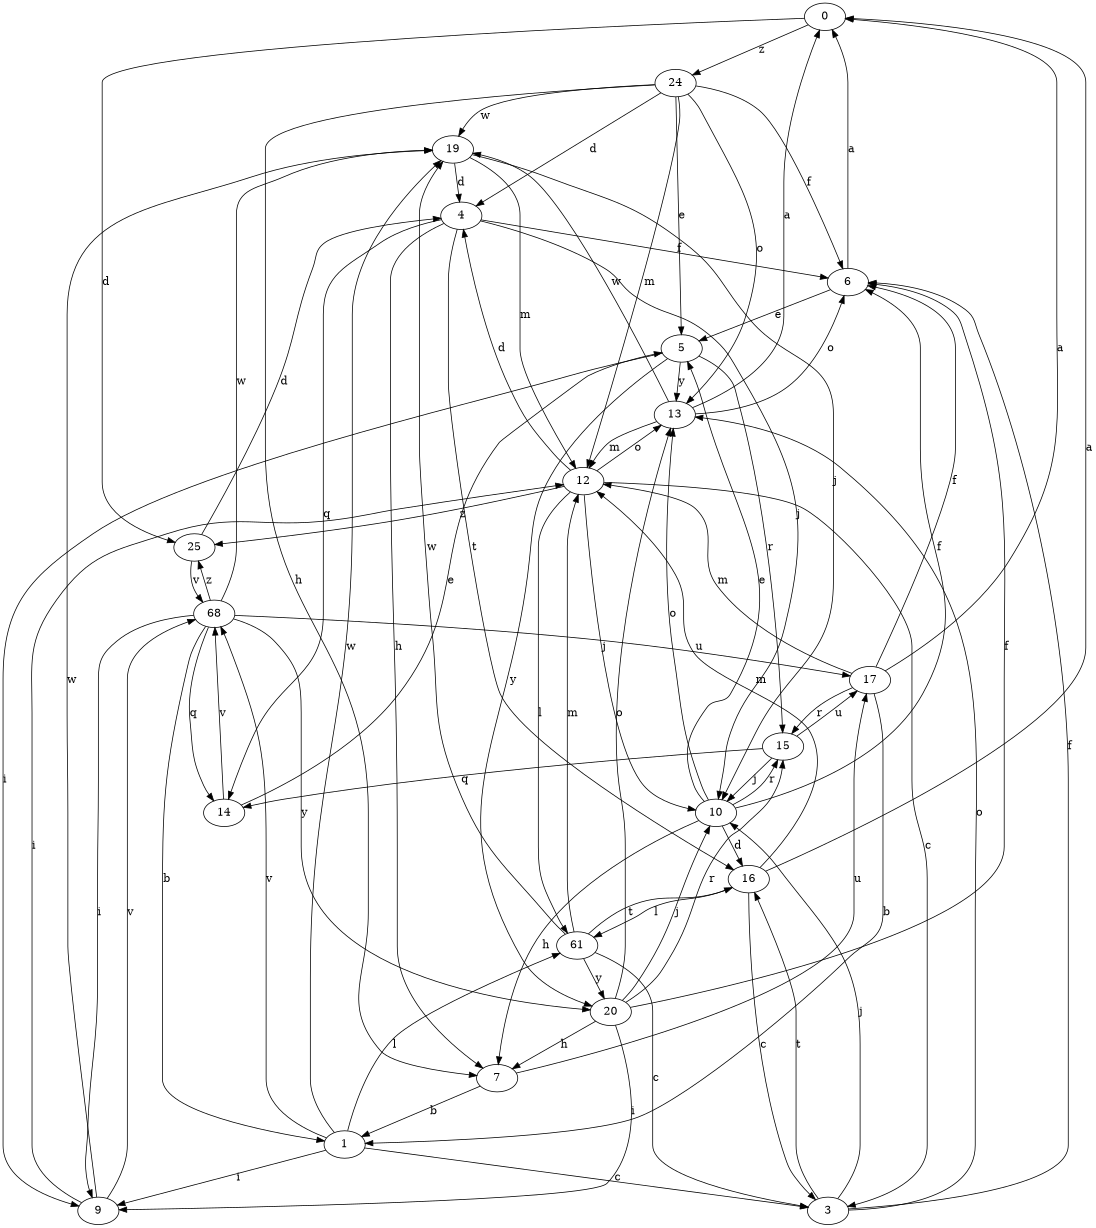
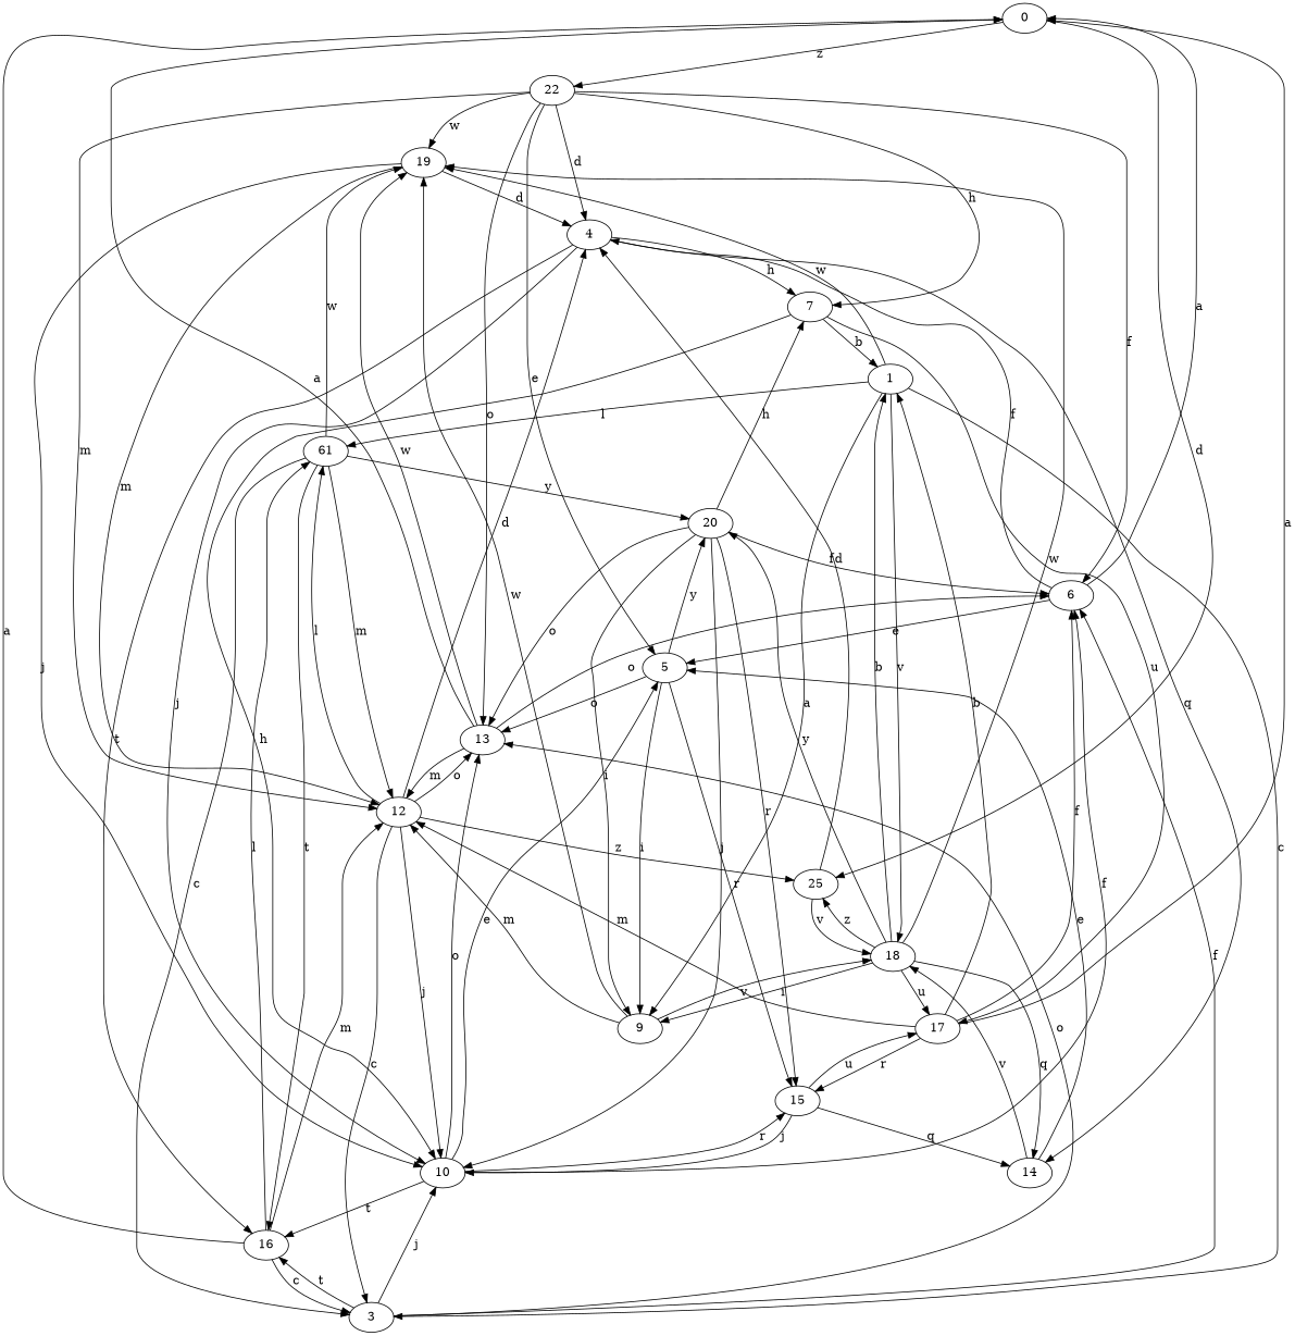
  strict digraph {
    0
-   22 [label=24]
+   22
    25
    19
    6
    13
    4
    7
    5
    12
-   18 [label=68]
+   18
    1
    3
    9
    n15 [label=61]
    10
    16
    20
    14
    17
    15
    0 -> 22 [label=z]
    0 -> 25 [label=d]
    22 -> 19 [label=w]
    22 -> 6 [label=f]
    22 -> 13 [label=o]
    22 -> 4 [label=d]
    22 -> 7 [label=h]
    22 -> 5 [label=e]
    22 -> 12 [label=m]
    25 -> 4 [label=d]
    25 -> 18 [label=v]
    19 -> 4 [label=d]
    19 -> 12 [label=m]
    19 -> 10 [label=j]
    6 -> 0 [label=a]
    6 -> 5 [label=e]
    13 -> 0 [label=a]
    13 -> 19 [label=w]
    13 -> 6 [label=o]
    13 -> 12 [label=m]
-   4 -> 6 [label=f]
+   6 -> 4 [label=f]
    4 -> 7 [label=h]
    4 -> 10 [label=j]
    4 -> 16 [label=t]
    4 -> 14 [label=q]
    7 -> 1 [label=b]
    7 -> 17 [label=u]
-   5 -> 13 [label=y]
+   5 -> 13 [label=o]
    5 -> 9 [label=i]
    5 -> 20 [label=y]
    5 -> 15 [label=r]
    12 -> 25 [label=z]
    12 -> 13 [label=o]
    12 -> 4 [label=d]
    12 -> 3 [label=c]
    12 -> n15 [label=l]
    12 -> 10 [label=j]
    18 -> 25 [label=z]
    18 -> 19 [label=w]
    18 -> 1 [label=b]
    18 -> 9 [label=i]
    18 -> 20 [label=y]
    18 -> 14 [label=q]
    18 -> 17 [label=u]
    1 -> 19 [label=w]
    1 -> 18 [label=v]
    1 -> 3 [label=c]
-   1 -> 9 [label=i]
+   1 -> 9 [label=a]
    1 -> n15 [label=l]
    3 -> 6 [label=f]
    3 -> 13 [label=o]
    3 -> 10 [label=j]
    3 -> 16 [label=t]
    9 -> 19 [label=w]
-   9 -> 12 [label=i]
+   9 -> 12 [label=m]
    9 -> 18 [label=v]
    n15 -> 19 [label=w]
    n15 -> 12 [label=m]
    n15 -> 3 [label=c]
    n15 -> 16 [label=t]
    n15 -> 20 [label=y]
    10 -> 6 [label=f]
    10 -> 13 [label=o]
-   10 -> 7 [label=h]
+   7 -> 10 [label=h]
    10 -> 5 [label=e]
-   10 -> 16 [label=d]
+   10 -> 16 [label=t]
    10 -> 15 [label=r]
    16 -> 0 [label=a]
    16 -> 12 [label=m]
    16 -> 3 [label=c]
    16 -> n15 [label=l]
    20 -> 6 [label=f]
    20 -> 13 [label=o]
    20 -> 7 [label=h]
    20 -> 9 [label=i]
    20 -> 10 [label=j]
    20 -> 15 [label=r]
    14 -> 5 [label=e]
    14 -> 18 [label=v]
    17 -> 0 [label=a]
    17 -> 6 [label=f]
    17 -> 12 [label=m]
    17 -> 1 [label=b]
    17 -> 15 [label=r]
    15 -> 10 [label=j]
    15 -> 14 [label=q]
    15 -> 17 [label=u]
  }
